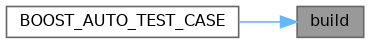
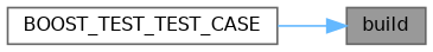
  digraph {
    rankdir=RL
    node [fontname=Helvetica fontsize=10 shape=box style=filled]
    n1 [color=gray40 fillcolor=grey60 fontcolor=black height=0.2 label=build width=0.4]
-   n2 [color=grey40 fillcolor=white height=0.2 label=BOOST_AUTO_TEST_CASE width=0.4]
+   n2 [color=grey40 fillcolor=white height=0.2 label=BOOST_TEST_TEST_CASE width=0.4]
    n1 -> n2 [color=steelblue1 dir=back fontname=Helvetica fontsize=10 labelfontname=Helvetica labelfontsize=10 style=solid]
  }
